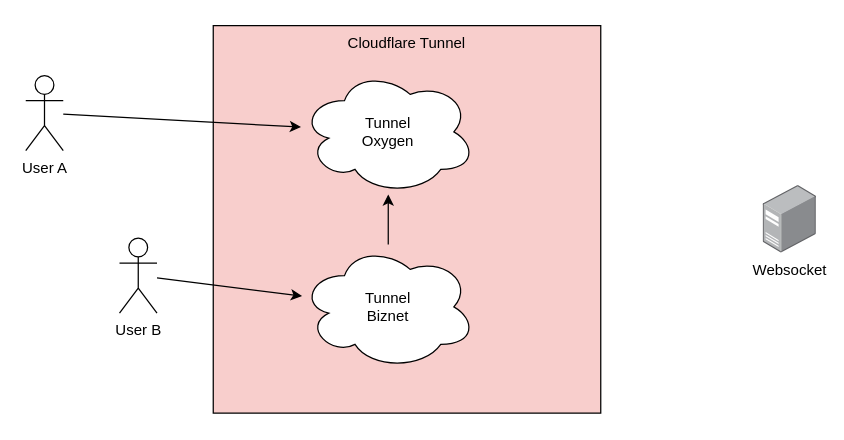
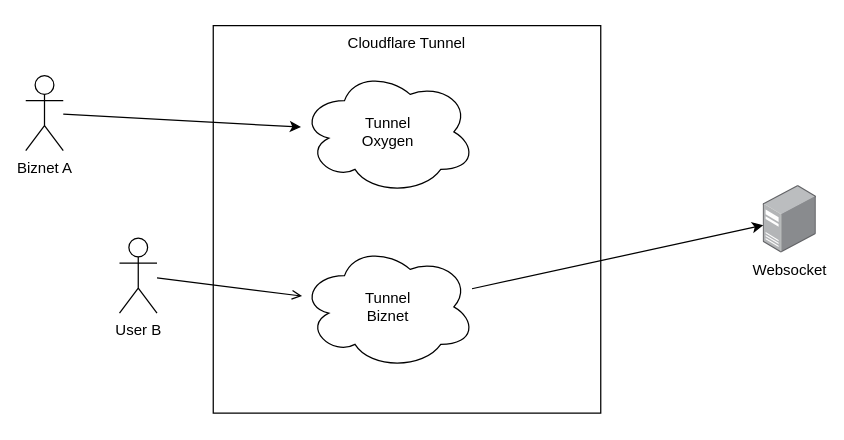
  <mxCell id="0" />
  <mxCell id="1" parent="0" />
- <mxCell id="2" value="User A" style="shape=umlActor;verticalLabelPosition=bottom;verticalAlign=top;html=1;outlineConnect=0;" vertex="1" parent="1"><mxGeometry x="20" y="60" width="30" height="60" as="geometry" /></mxCell>
+ <mxCell id="2" value="Biznet A" style="shape=umlActor;verticalLabelPosition=bottom;verticalAlign=top;html=1;outlineConnect=0;" vertex="1" parent="1"><mxGeometry x="20" y="60" width="30" height="60" as="geometry" /></mxCell>
  <mxCell id="3" value="User B" style="shape=umlActor;verticalLabelPosition=bottom;verticalAlign=top;html=1;outlineConnect=0;" vertex="1" parent="1"><mxGeometry x="95" y="190" width="30" height="60" as="geometry" /></mxCell>
  <mxCell id="4" value="Websocket" style="image;points=[];aspect=fixed;html=1;align=center;shadow=0;dashed=0;image=img/lib/allied_telesis/computer_and_terminals/Server_Desktop.svg;" vertex="1" parent="1"><mxGeometry x="610" y="148" width="42.6" height="54" as="geometry" /></mxCell>
  <mxCell id="5" value="" style="group" vertex="1" connectable="0" parent="1"><mxGeometry x="170" y="20" width="310" height="310" as="geometry" /></mxCell>
- <mxCell id="6" value="Cloudflare Tunnel" style="rounded=0;whiteSpace=wrap;html=1;verticalAlign=top;fillColor=#f8cecc;" vertex="1" parent="5"><mxGeometry width="310" height="310" as="geometry" /></mxCell>
+ <mxCell id="6" value="Cloudflare Tunnel" style="rounded=0;whiteSpace=wrap;html=1;verticalAlign=top;" vertex="1" parent="5"><mxGeometry width="310" height="310" as="geometry" /></mxCell>
  <mxCell id="7" value="Tunnel&lt;div&gt;Oxygen&lt;/div&gt;" style="ellipse;shape=cloud;whiteSpace=wrap;html=1;" vertex="1" parent="5"><mxGeometry x="70" y="35" width="140" height="100" as="geometry" /></mxCell>
  <mxCell id="8" value="Tunnel&lt;div&gt;Biznet&lt;/div&gt;" style="ellipse;shape=cloud;whiteSpace=wrap;html=1;" vertex="1" parent="5"><mxGeometry x="70" y="175" width="140" height="100" as="geometry" /></mxCell>
  <mxCell id="9" style="rounded=0;orthogonalLoop=1;jettySize=auto;html=1;" edge="1" parent="1" source="2" target="7"><mxGeometry relative="1" as="geometry" /></mxCell>
- <mxCell id="10" style="rounded=0;orthogonalLoop=1;jettySize=auto;html=1;" edge="1" parent="1" source="3" target="8"><mxGeometry relative="1" as="geometry" /></mxCell>
- <mxCell id="11" style="rounded=0;orthogonalLoop=1;jettySize=auto;html=1;" edge="1" parent="1" source="8" target="7"><mxGeometry relative="1" as="geometry" /></mxCell>
+ <mxCell id="10" style="rounded=0;orthogonalLoop=1;jettySize=auto;html=1;endArrow=open;" edge="1" parent="1" source="3" target="8"><mxGeometry relative="1" as="geometry" /></mxCell>
+ <mxCell id="11" style="rounded=0;orthogonalLoop=1;jettySize=auto;html=1;" edge="1" parent="1" source="8" target="4"><mxGeometry relative="1" as="geometry" /></mxCell>
